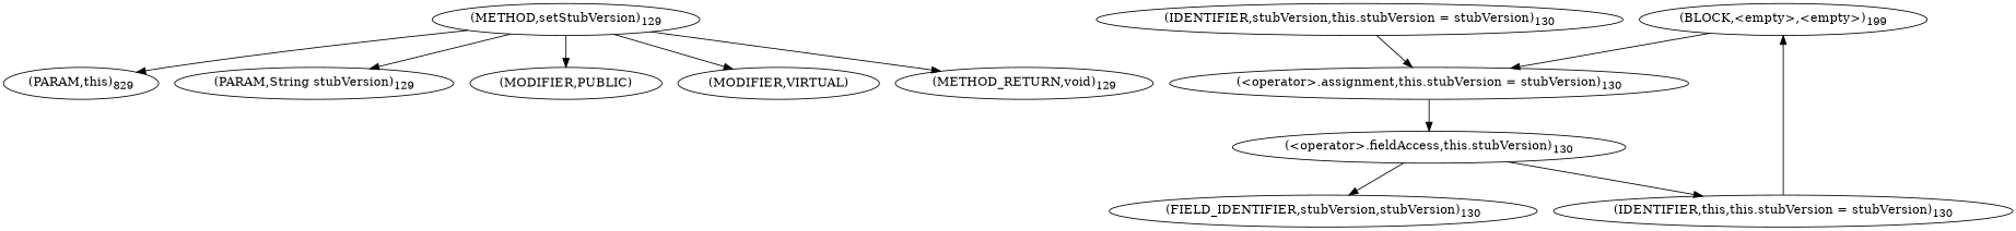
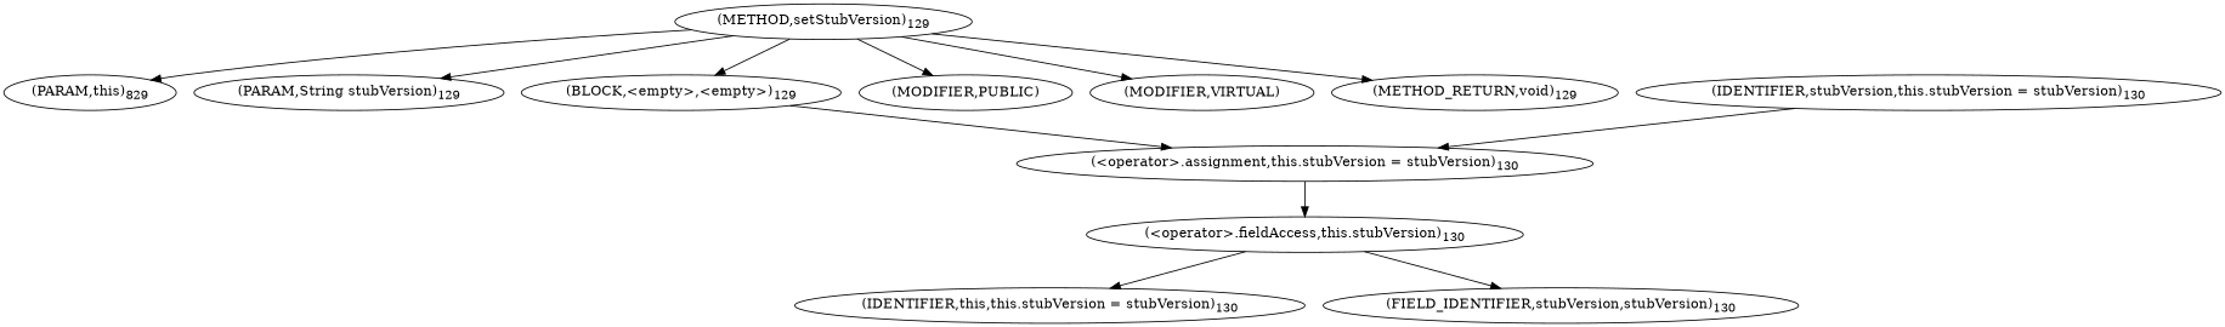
  digraph {
    n1 [label=<(METHOD,setStubVersion)<SUB>129</SUB>>]
    n2 [label=<(PARAM,this)<SUB>829</SUB>>]
    n3 [label=<(PARAM,String stubVersion)<SUB>129</SUB>>]
-   n4 [label=<(BLOCK,&lt;empty&gt;,&lt;empty&gt;)<SUB>199</SUB>>]
+   n4 [label=<(BLOCK,&lt;empty&gt;,&lt;empty&gt;)<SUB>129</SUB>>]
    n5 [label=<(MODIFIER,PUBLIC)>]
    n6 [label=<(MODIFIER,VIRTUAL)>]
    n7 [label=<(METHOD_RETURN,void)<SUB>129</SUB>>]
    n8 [label=<(&lt;operator&gt;.assignment,this.stubVersion = stubVersion)<SUB>130</SUB>>]
    n9 [label=<(&lt;operator&gt;.fieldAccess,this.stubVersion)<SUB>130</SUB>>]
    n10 [label=<(IDENTIFIER,this,this.stubVersion = stubVersion)<SUB>130</SUB>>]
    n11 [label=<(FIELD_IDENTIFIER,stubVersion,stubVersion)<SUB>130</SUB>>]
    n12 [label=<(IDENTIFIER,stubVersion,this.stubVersion = stubVersion)<SUB>130</SUB>>]
    n1 -> n2
    n1 -> n3
-   n10 -> n4
+   n1 -> n4
    n1 -> n5
    n1 -> n6
    n1 -> n7
    n4 -> n8
    n8 -> n9
    n9 -> n10
    n9 -> n11
    n12 -> n8
  }
